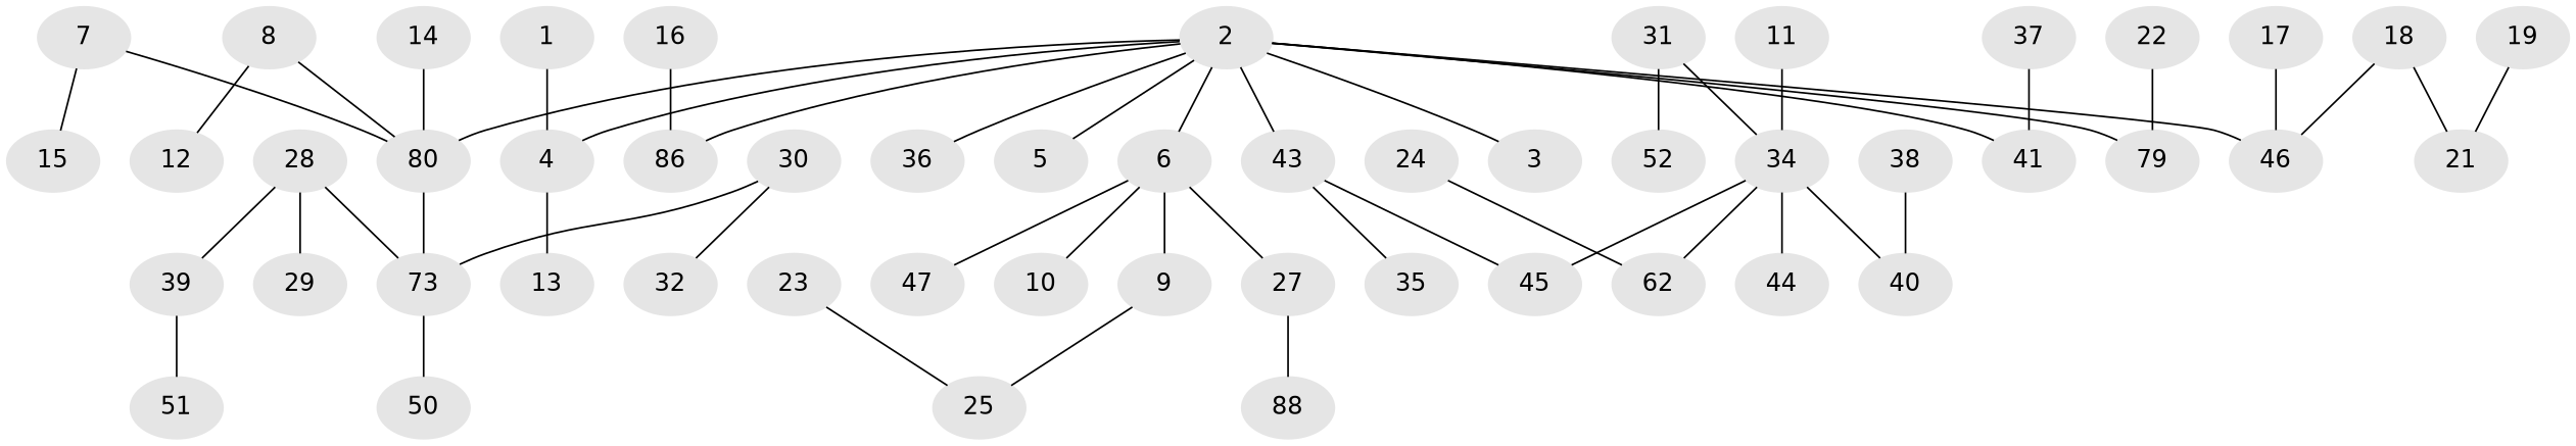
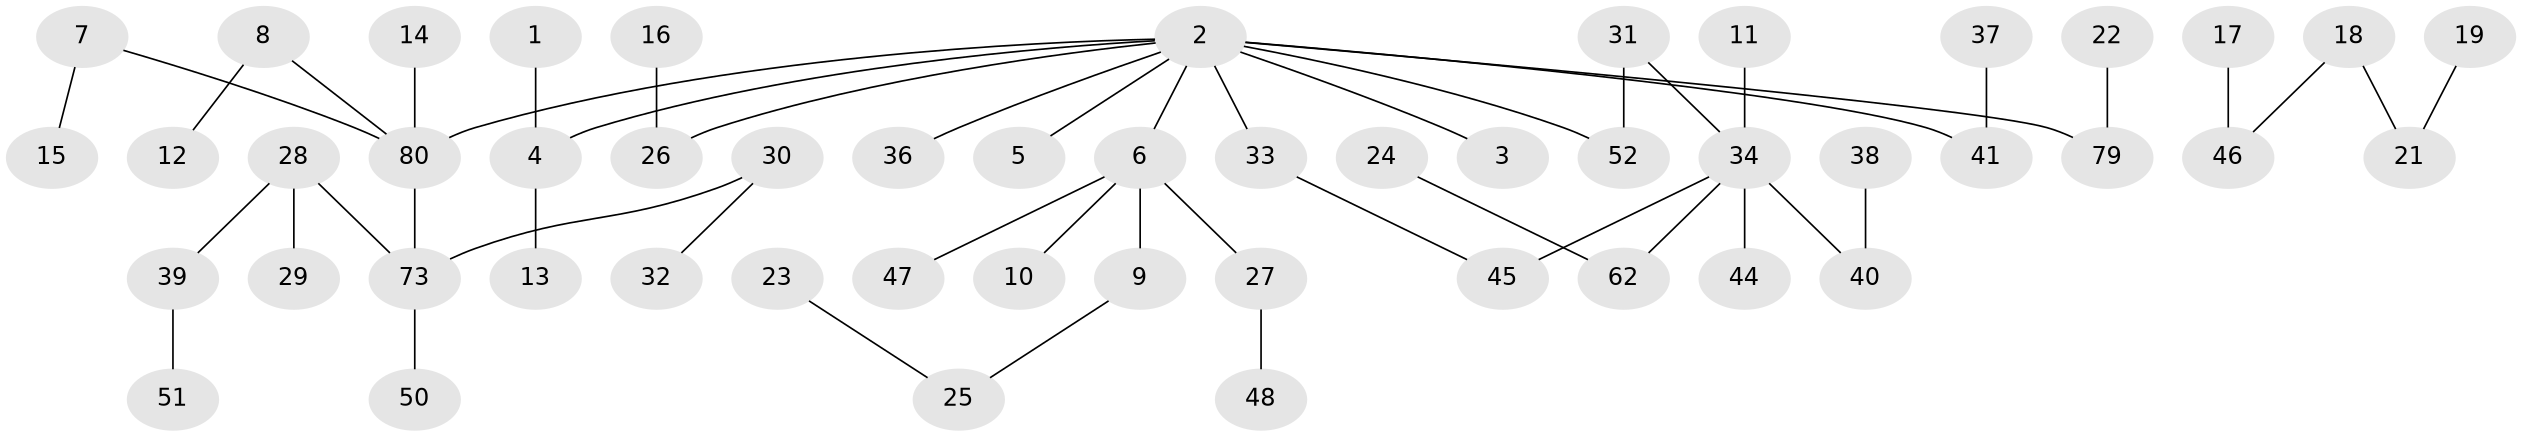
  graph {
    fontname="DejaVu Sans"
    node [color=gray90 fontname="DejaVu Sans" style=filled]
    edge [fontname="DejaVu Sans" weight=1.0]
    1
    4
    13
    2
    3
    5
    6
    n8 [label=80]
-   26 [label=86]
-   33 [label=43]
+   26
+   33
    36
    41
    46
    n14 [label=79]
    9
    10
    27
    47
    n19 [label=73]
-   35
    45
    25
-   48 [label=88]
+   48
    7
    15
    8
    12
    11
    34
    n30 [label=62]
    40
    44
    14
    16
    17
    18
    21
    19
    50
    22
    23
    24
    28
    29
    39
    51
    30
    32
    31
    52
    37
    38
    1 -- 4
    4 -- 13
    2 -- 4
    2 -- 3
    2 -- 5
    2 -- 6
    2 -- n8
    2 -- 26
    2 -- 33
    2 -- 36
    2 -- 41
-   2 -- 46
+   2 -- 52
    2 -- n14
    6 -- 9
    6 -- 10
    6 -- 27
    6 -- 47
    n8 -- n19
-   33 -- 35
    33 -- 45
    9 -- 25
    27 -- 48
    n19 -- 50
    7 -- n8
    7 -- 15
    8 -- n8
    8 -- 12
    11 -- 34
    34 -- 45
    34 -- n30
    34 -- 40
    34 -- 44
    14 -- n8
    16 -- 26
    17 -- 46
    18 -- 46
    18 -- 21
    19 -- 21
    22 -- n14
    23 -- 25
    24 -- n30
    28 -- n19
    28 -- 29
    28 -- 39
    39 -- 51
    30 -- n19
    30 -- 32
    31 -- 34
    31 -- 52
    37 -- 41
    38 -- 40
  }
